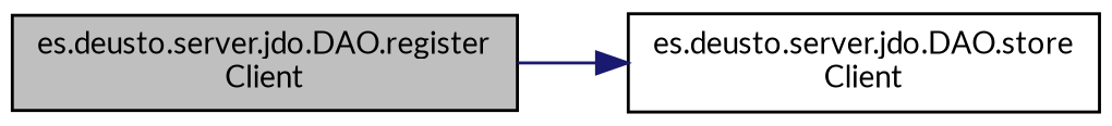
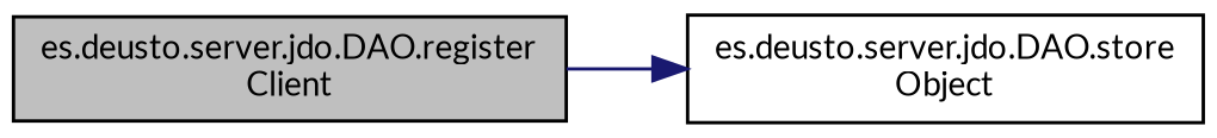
  digraph {
    rankdir=LR
    fontname=Lato
    node [color=black fontname=Lato fontsize=10 shape=record style=filled]
    n1 [fillcolor=grey75 fontcolor=black height=0.2 label="es.deusto.server.jdo.DAO.register\lClient" width=0.4]
-   n2 [fillcolor=white height=0.2 label="es.deusto.server.jdo.DAO.store\lClient" width=0.4]
+   n2 [fillcolor=white height=0.2 label="es.deusto.server.jdo.DAO.store\lObject" width=0.4]
    n1 -> n2 [color=midnightblue fontname=Lato fontsize=10 labelfontname=Helvetica labelfontsize=10 style=solid]
  }
